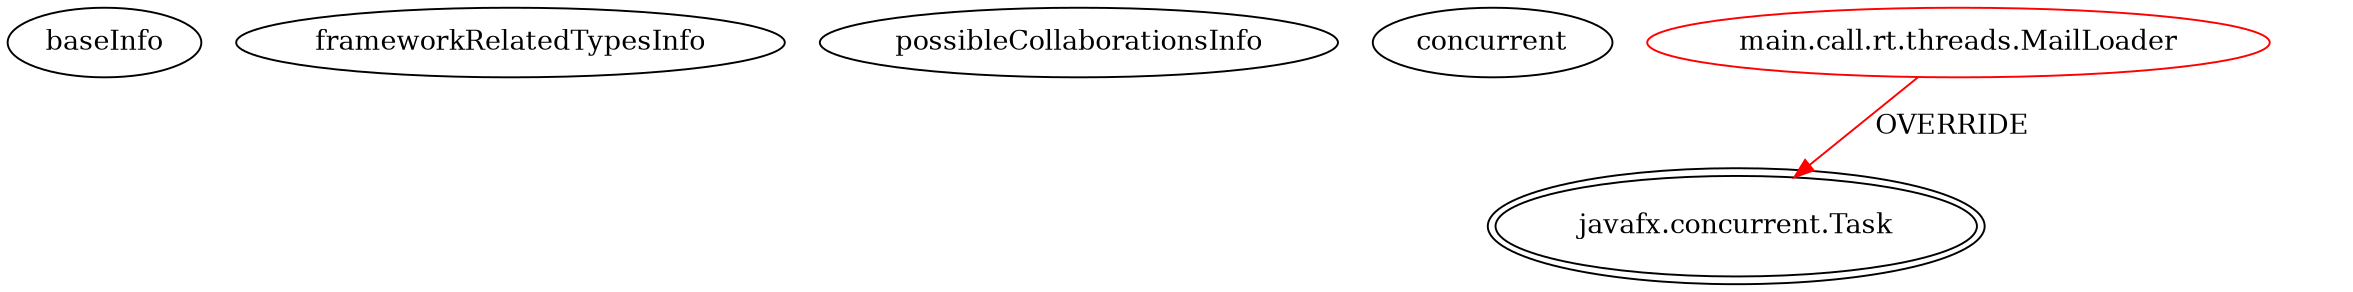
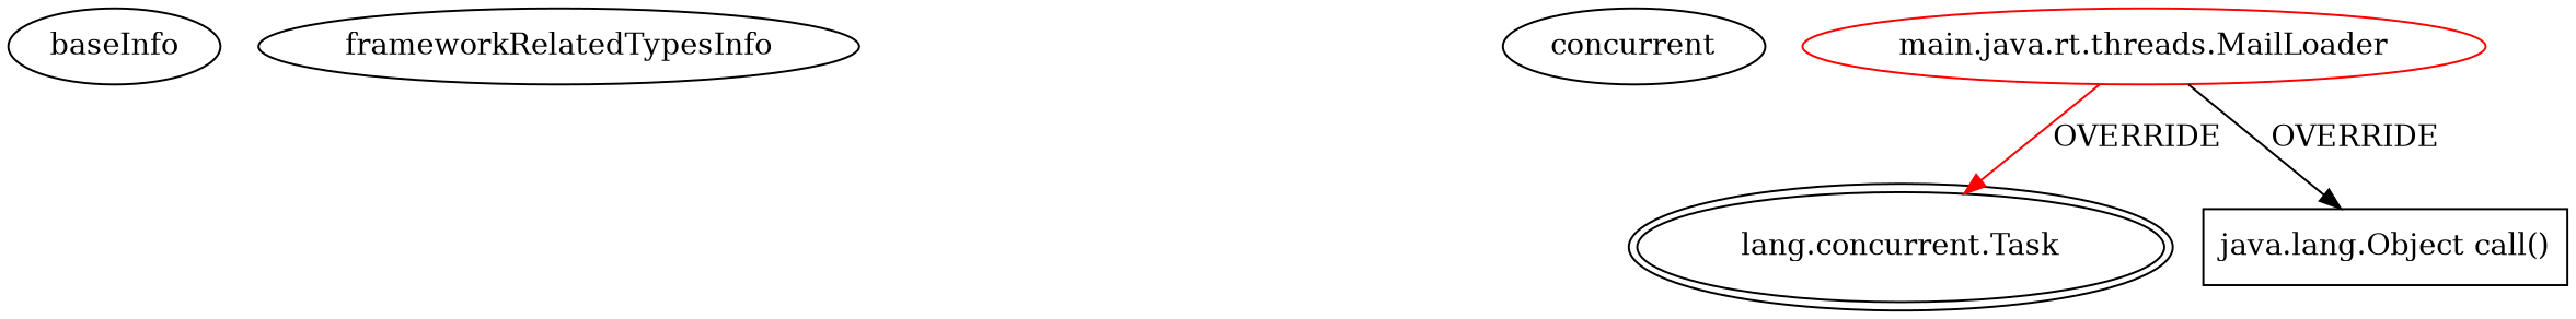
  digraph {
    baseInfo [category=extension_graph graphId=3753 isAnonymous=false possibleRelation=false]
    frameworkRelatedTypesInfo [0="javafx.concurrent.Task"]
-   possibleCollaborationsInfo
    n4 [contextSignature=MailLoader filePath="/nazymko-drive_manager/drive_manager-master/src/main/java/rt/threads/MailLoader.java" graphId=3753 label=concurrent projectName="nazymko-drive_manager"]
-   n5 [color=red isFrameworkType=false label="main.call.rt.threads.MailLoader" vertexType=ROOT_CLIENT_CLASS_DECLARATION]
-   n6 [isFrameworkType=true label="javafx.concurrent.Task" peripheries=2 vertexType=FRAMEWORK_CLASS_TYPE]
+   n5 [color=red isFrameworkType=false label="main.java.rt.threads.MailLoader" vertexType=ROOT_CLIENT_CLASS_DECLARATION]
+   n6 [isFrameworkType=true label="lang.concurrent.Task" peripheries=2 vertexType=FRAMEWORK_CLASS_TYPE]
+   n7 [isFrameworkType=false label="java.lang.Object call()" shape=box vertexType=OVERRIDING_METHOD_DECLARATION]
    n5 -> n6 [color=red label=OVERRIDE]
+   n5 -> n7 [label=OVERRIDE]
  }
